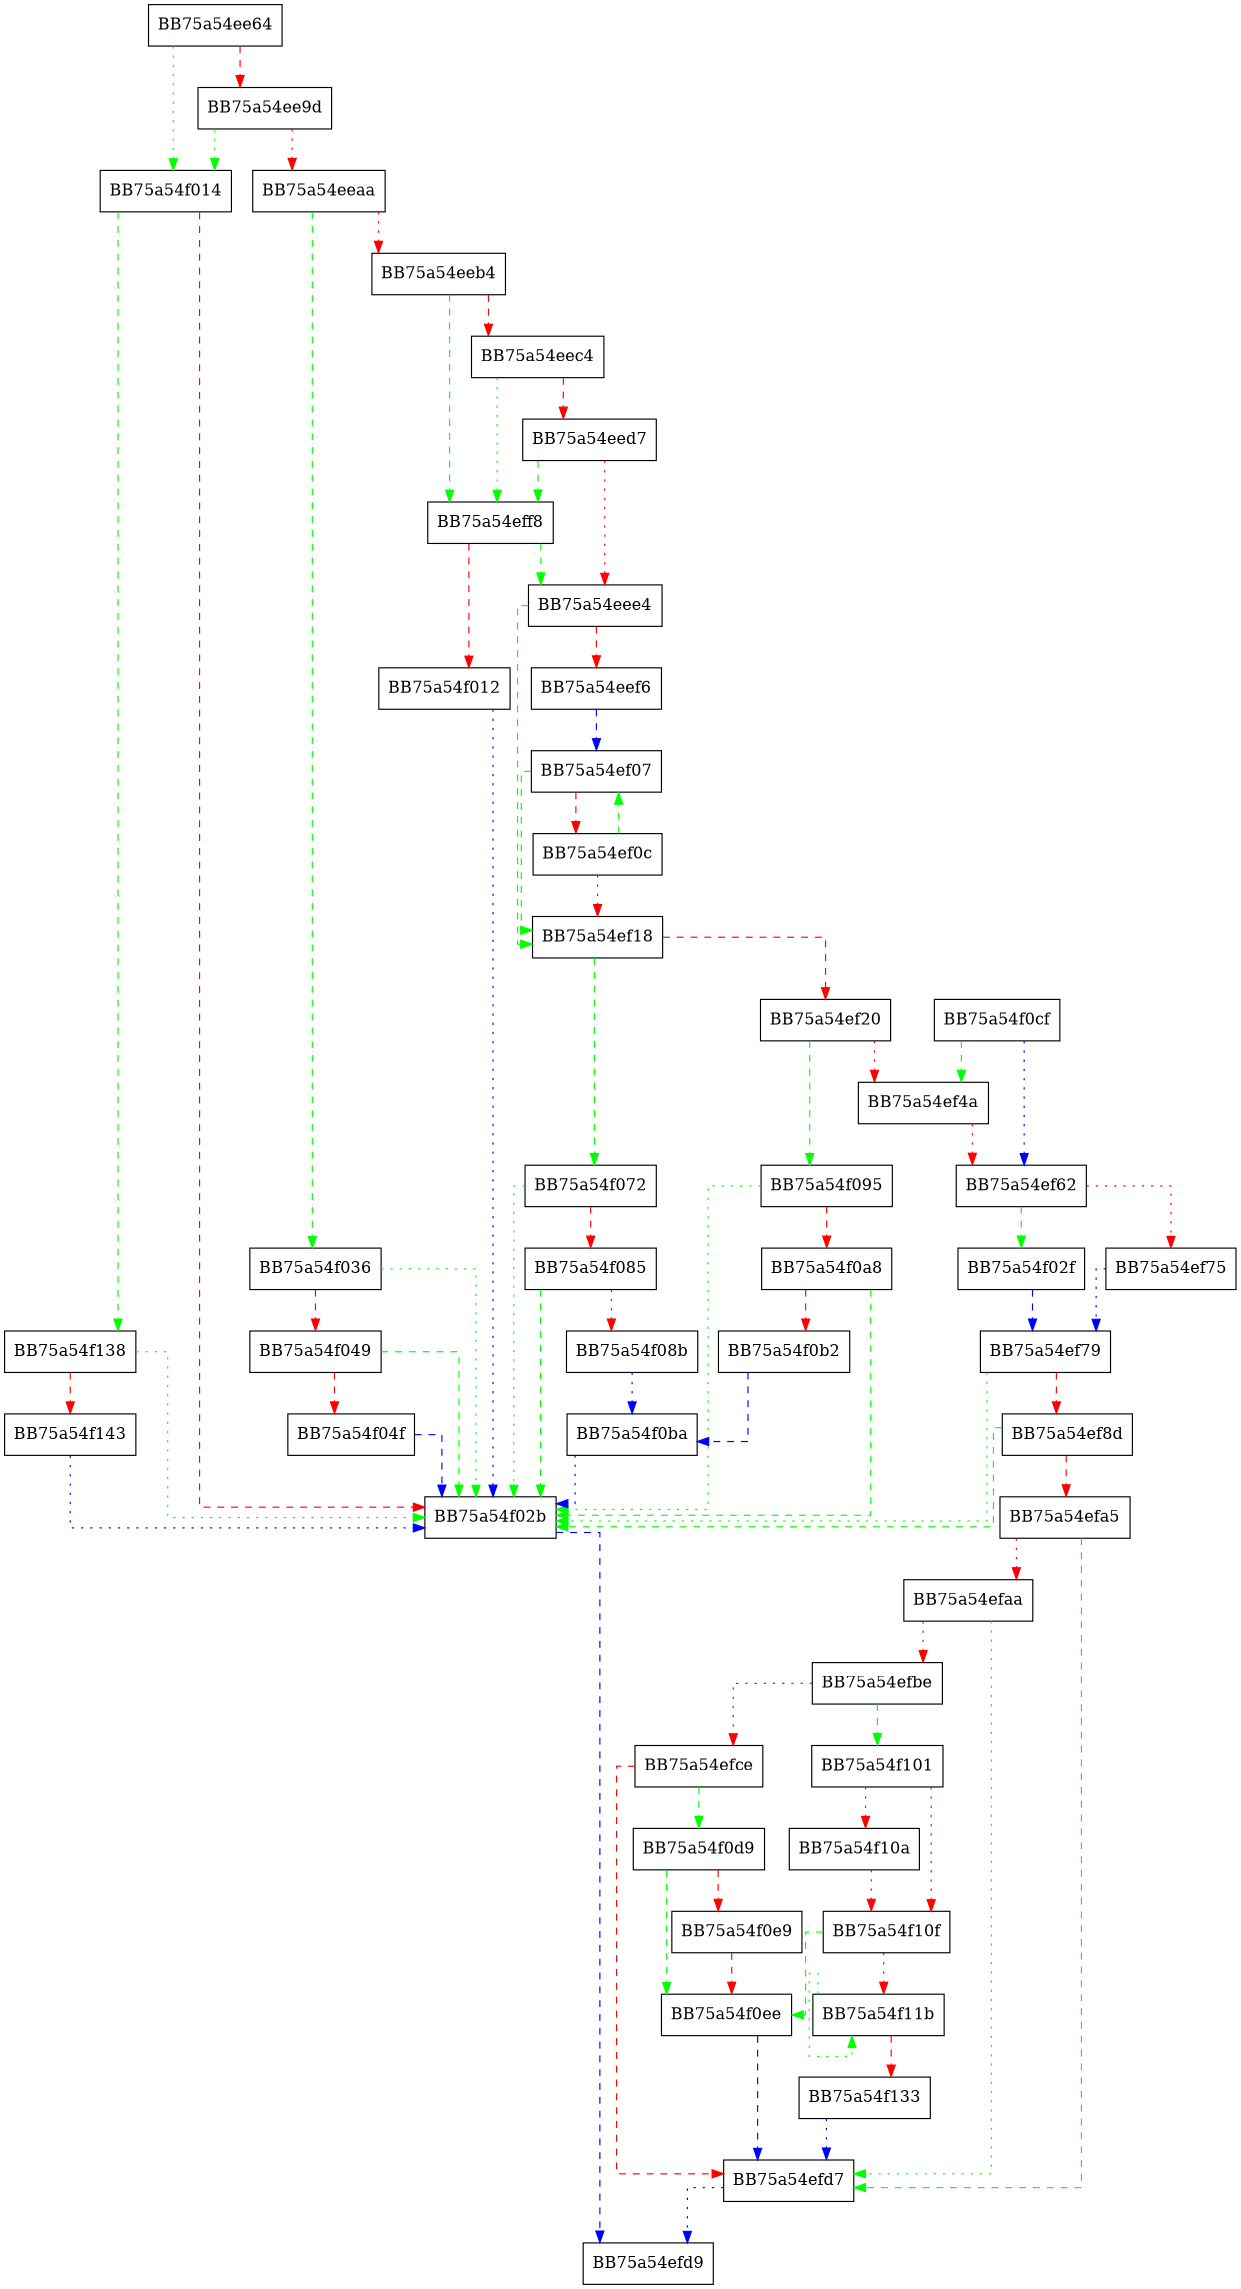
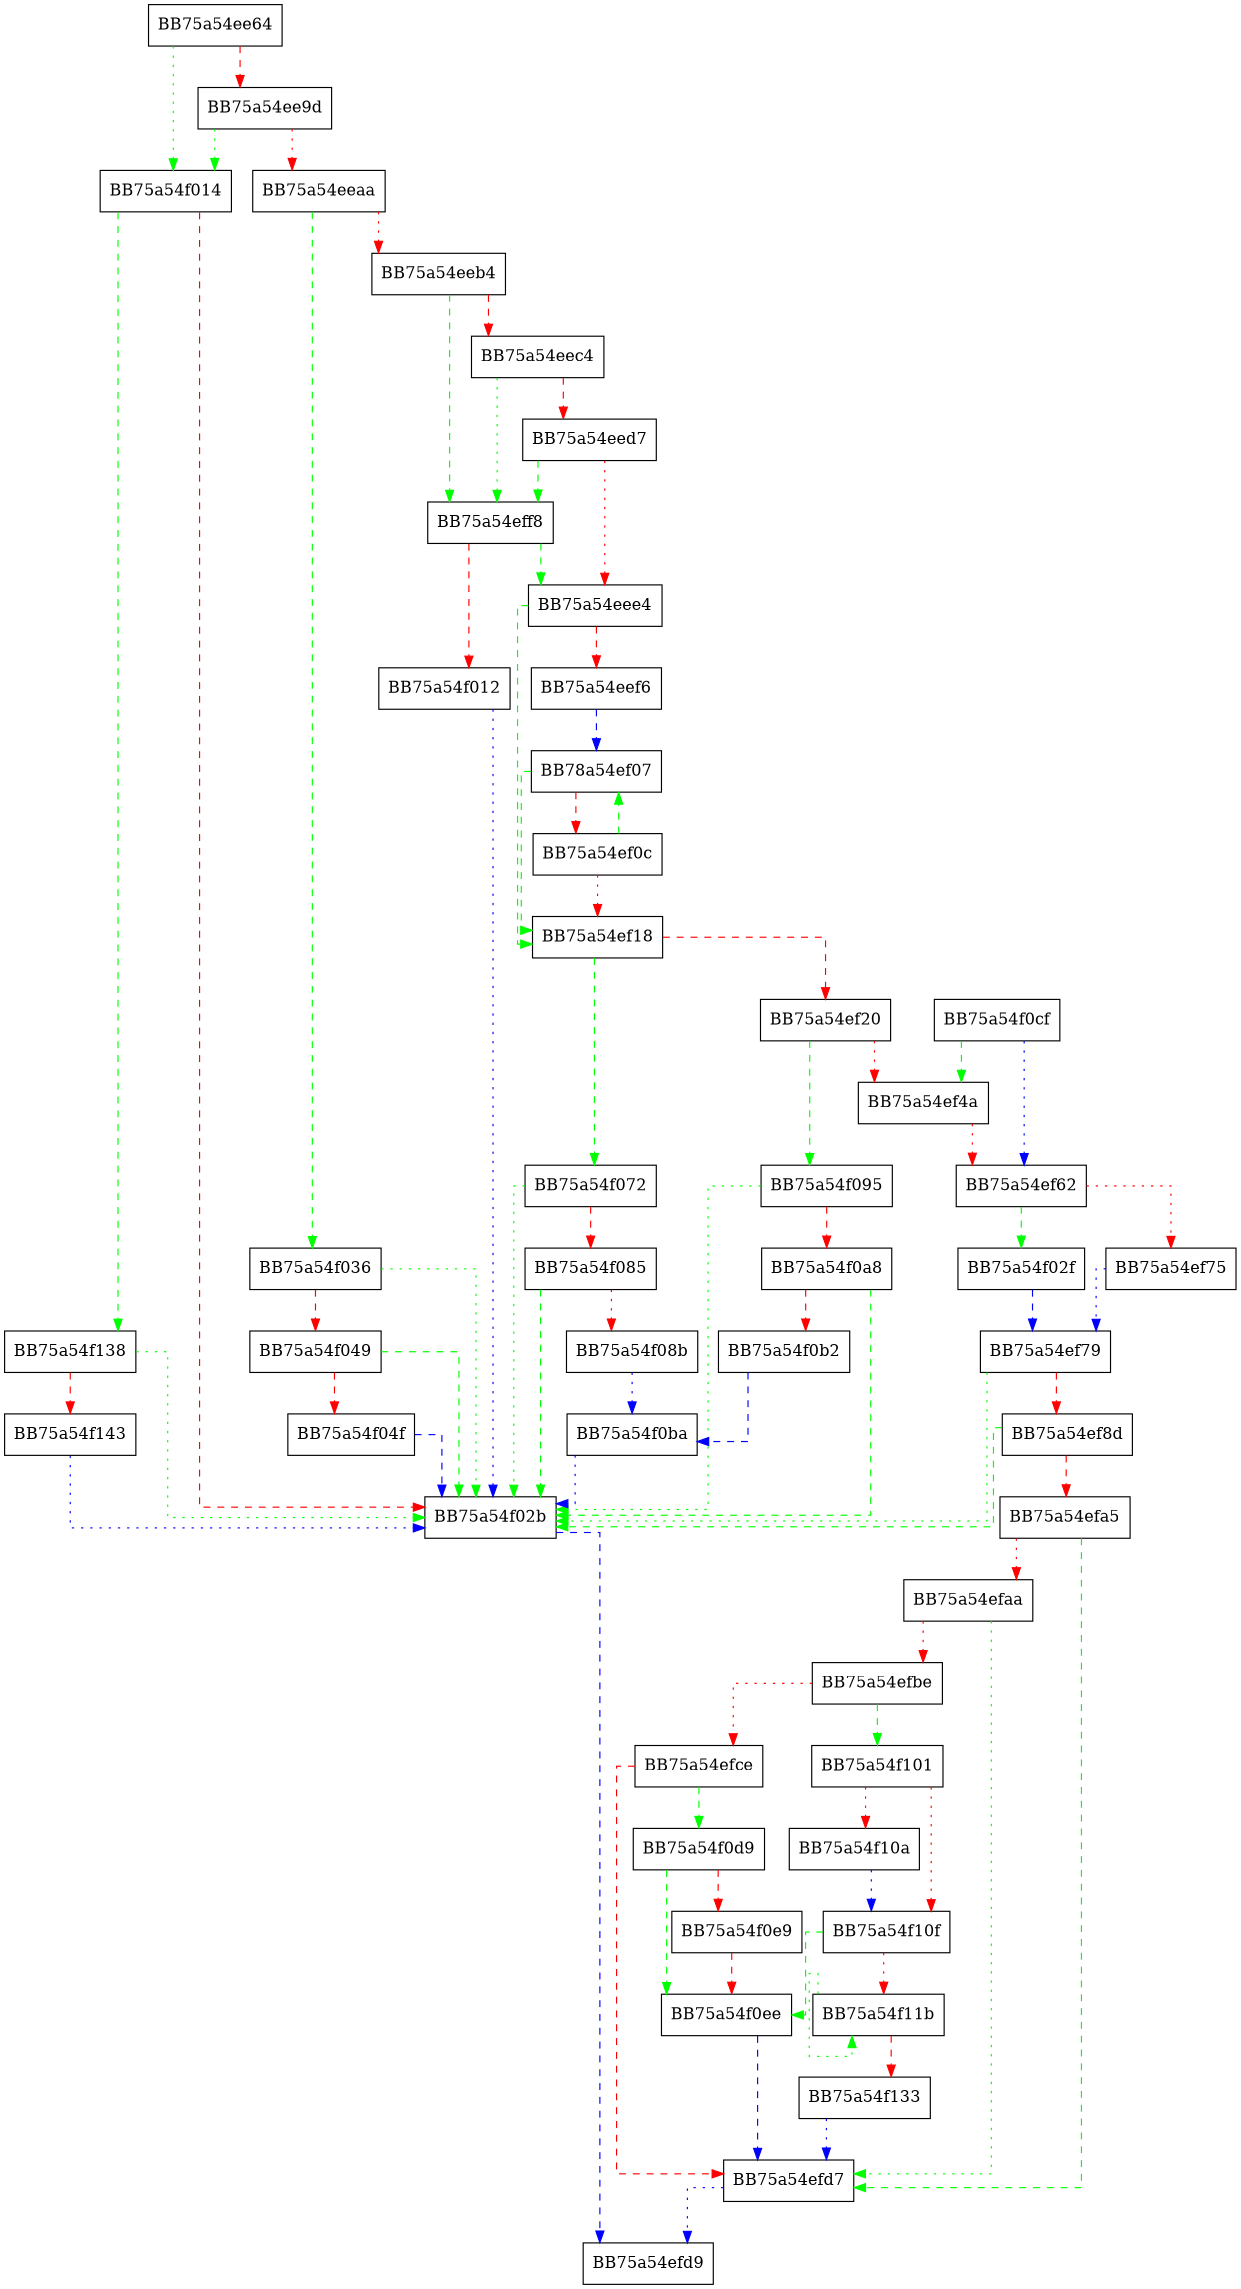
  digraph {
    splines=ortho
    node [shape=box]
    edge [color=red style=dashed]
    BB75a54ee64
    BB75a54f014
    BB75a54ee9d
    BB75a54f02b
    BB75a54f138
    BB75a54eeaa
    BB75a54efd9
    BB75a54f143
    BB75a54f036
    BB75a54eeb4
    BB75a54f049
    BB75a54eff8
    BB75a54eec4
    BB75a54f04f
    BB75a54eee4
    BB75a54f012
    BB75a54eed7
    BB75a54ef18
    BB75a54eef6
    BB75a54f072
    BB75a54ef20
-   BB75a54ef07
+   BB75a54ef07 [label=BB78a54ef07]
    BB75a54f085
    BB75a54f095
    BB75a54ef4a
    BB75a54ef0c
    BB75a54f08b
    BB75a54f0a8
    BB75a54ef62
    BB75a54f0b2
    BB75a54f0cf
    BB75a54f02f
    BB75a54ef75
    BB75a54ef79
    BB75a54ef8d
    BB75a54efa5
    BB75a54efd7
    BB75a54efaa
    BB75a54efbe
    BB75a54f101
    BB75a54efce
    BB75a54f10f
    BB75a54f10a
    BB75a54f0d9
    BB75a54f0ee
    BB75a54f11b
    BB75a54f0e9
    BB75a54f0ba
    BB75a54f133
    BB75a54ee64 -> BB75a54f014 [color=green style=dotted]
    BB75a54ee64 -> BB75a54ee9d
    BB75a54f014 -> BB75a54f02b
    BB75a54f014 -> BB75a54f138 [color=green]
    BB75a54ee9d -> BB75a54f014 [color=green style=dotted]
    BB75a54ee9d -> BB75a54eeaa [style=dotted]
    BB75a54f02b -> BB75a54efd9 [color=blue]
    BB75a54f138 -> BB75a54f02b [color=green style=dotted]
    BB75a54f138 -> BB75a54f143
    BB75a54eeaa -> BB75a54f036 [color=green]
    BB75a54eeaa -> BB75a54eeb4 [style=dotted]
    BB75a54f143 -> BB75a54f02b [color=blue style=dotted]
    BB75a54f036 -> BB75a54f02b [color=green style=dotted]
    BB75a54f036 -> BB75a54f049
    BB75a54eeb4 -> BB75a54eff8 [color=green]
    BB75a54eeb4 -> BB75a54eec4
    BB75a54f049 -> BB75a54f02b [color=green]
    BB75a54f049 -> BB75a54f04f
    BB75a54eff8 -> BB75a54eee4 [color=green]
    BB75a54eff8 -> BB75a54f012
    BB75a54eec4 -> BB75a54eff8 [color=green style=dotted]
    BB75a54eec4 -> BB75a54eed7
    BB75a54f04f -> BB75a54f02b [color=blue]
    BB75a54eee4 -> BB75a54ef18 [color=green]
    BB75a54eee4 -> BB75a54eef6
    BB75a54f012 -> BB75a54f02b [color=blue style=dotted]
    BB75a54eed7 -> BB75a54eff8 [color=green]
    BB75a54eed7 -> BB75a54eee4 [style=dotted]
    BB75a54ef18 -> BB75a54f072 [color=green]
    BB75a54ef18 -> BB75a54ef20
    BB75a54eef6 -> BB75a54ef07 [color=blue]
    BB75a54f072 -> BB75a54f02b [color=green style=dotted]
    BB75a54f072 -> BB75a54f085
    BB75a54ef20 -> BB75a54f095 [color=green]
    BB75a54ef20 -> BB75a54ef4a [style=dotted]
    BB75a54ef07 -> BB75a54ef18 [color=green]
    BB75a54ef07 -> BB75a54ef0c
    BB75a54f085 -> BB75a54f02b [color=green]
    BB75a54f085 -> BB75a54f08b [style=dotted]
    BB75a54f095 -> BB75a54f02b [color=green style=dotted]
    BB75a54f095 -> BB75a54f0a8
    BB75a54ef4a -> BB75a54ef62 [style=dotted]
    BB75a54ef0c -> BB75a54ef18 [style=dotted]
    BB75a54ef0c -> BB75a54ef07 [color=green]
    BB75a54f08b -> BB75a54f0ba [color=blue style=dotted]
    BB75a54f0a8 -> BB75a54f02b [color=green]
    BB75a54f0a8 -> BB75a54f0b2
    BB75a54ef62 -> BB75a54f02f [color=green]
    BB75a54ef62 -> BB75a54ef75 [style=dotted]
    BB75a54f0b2 -> BB75a54f0ba [color=blue]
    BB75a54f0cf -> BB75a54ef4a [color=green]
    BB75a54f0cf -> BB75a54ef62 [color=blue style=dotted]
    BB75a54f02f -> BB75a54ef79 [color=blue]
    BB75a54ef75 -> BB75a54ef79 [color=blue style=dotted]
    BB75a54ef79 -> BB75a54f02b [color=green style=dotted]
    BB75a54ef79 -> BB75a54ef8d
    BB75a54ef8d -> BB75a54f02b [color=green]
    BB75a54ef8d -> BB75a54efa5
    BB75a54efa5 -> BB75a54efd7 [color=green]
    BB75a54efa5 -> BB75a54efaa [style=dotted]
    BB75a54efd7 -> BB75a54efd9 [color=blue style=dotted]
    BB75a54efaa -> BB75a54efd7 [color=green style=dotted]
    BB75a54efaa -> BB75a54efbe [style=dotted]
    BB75a54efbe -> BB75a54f101 [color=green]
    BB75a54efbe -> BB75a54efce [style=dotted]
    BB75a54f101 -> BB75a54f10f [style=dotted]
    BB75a54f101 -> BB75a54f10a [style=dotted]
    BB75a54efce -> BB75a54efd7
    BB75a54efce -> BB75a54f0d9 [color=green]
    BB75a54f10f -> BB75a54f0ee [color=green]
    BB75a54f10f -> BB75a54f11b [style=dotted]
-   BB75a54f10a -> BB75a54f10f [style=dotted]
+   BB75a54f10a -> BB75a54f10f [color=blue style=dotted]
    BB75a54f0d9 -> BB75a54f0ee [color=green]
    BB75a54f0d9 -> BB75a54f0e9
    BB75a54f0ee -> BB75a54efd7 [color=blue]
    BB75a54f11b -> BB75a54f11b [color=green style=dotted]
    BB75a54f11b -> BB75a54f133
    BB75a54f0e9 -> BB75a54f0ee
    BB75a54f0ba -> BB75a54f02b [color=blue style=dotted]
    BB75a54f133 -> BB75a54efd7 [color=blue style=dotted]
  }
